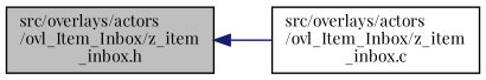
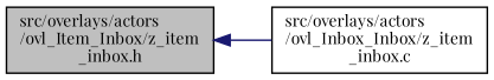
  digraph {
    rankdir=LR
    fontname="Playfair Display"
    node [color=black fontname="Playfair Display" fontsize=10 shape=record style=filled]
    n1 [fillcolor=grey75 fontcolor=black height=0.2 label="src/overlays/actors\l/ovl_Item_Inbox/z_item\l_inbox.h" width=0.4]
-   n2 [fillcolor=white height=0.2 label="src/overlays/actors\l/ovl_Item_Inbox/z_item\l_inbox.c" width=0.4]
+   n2 [fillcolor=white height=0.2 label="src/overlays/actors\l/ovl_Inbox_Inbox/z_item\l_inbox.c" width=0.4]
    n1 -> n2 [color=midnightblue dir=back fontname="Playfair Display" fontsize=10 labelfontname=Helvetica labelfontsize=10 style=solid]
  }
